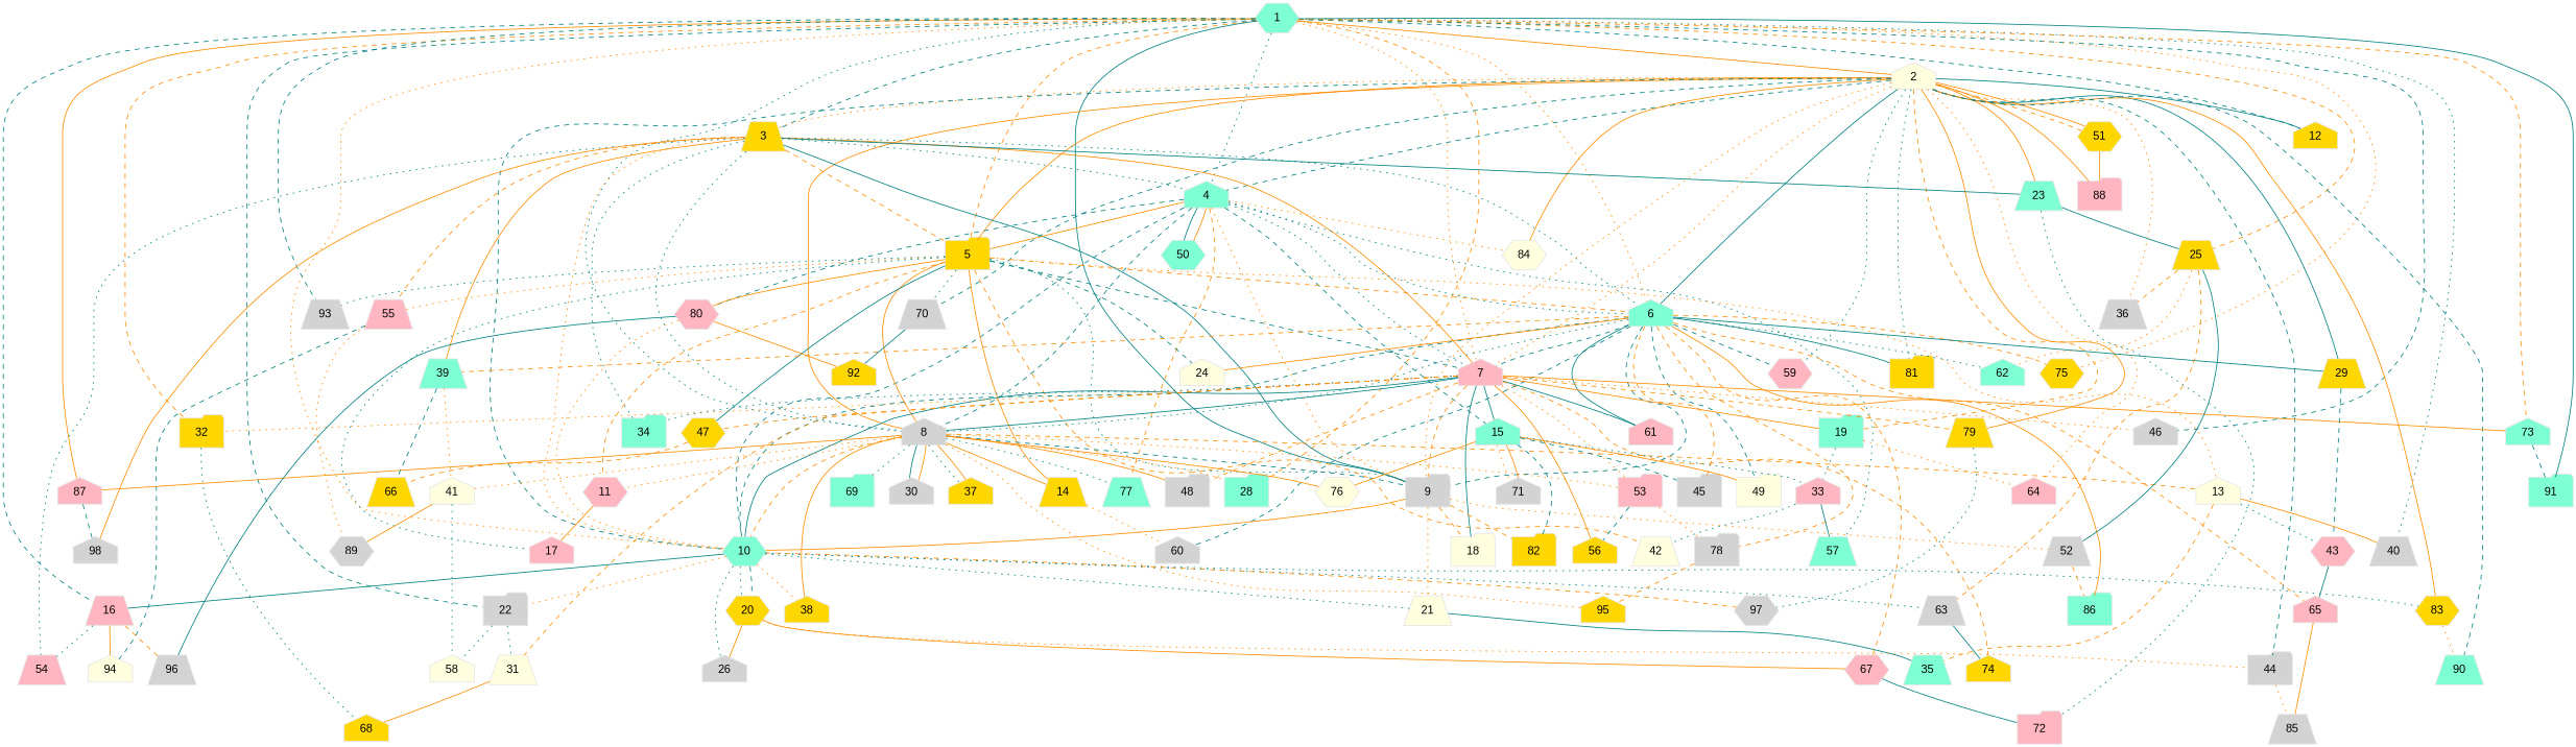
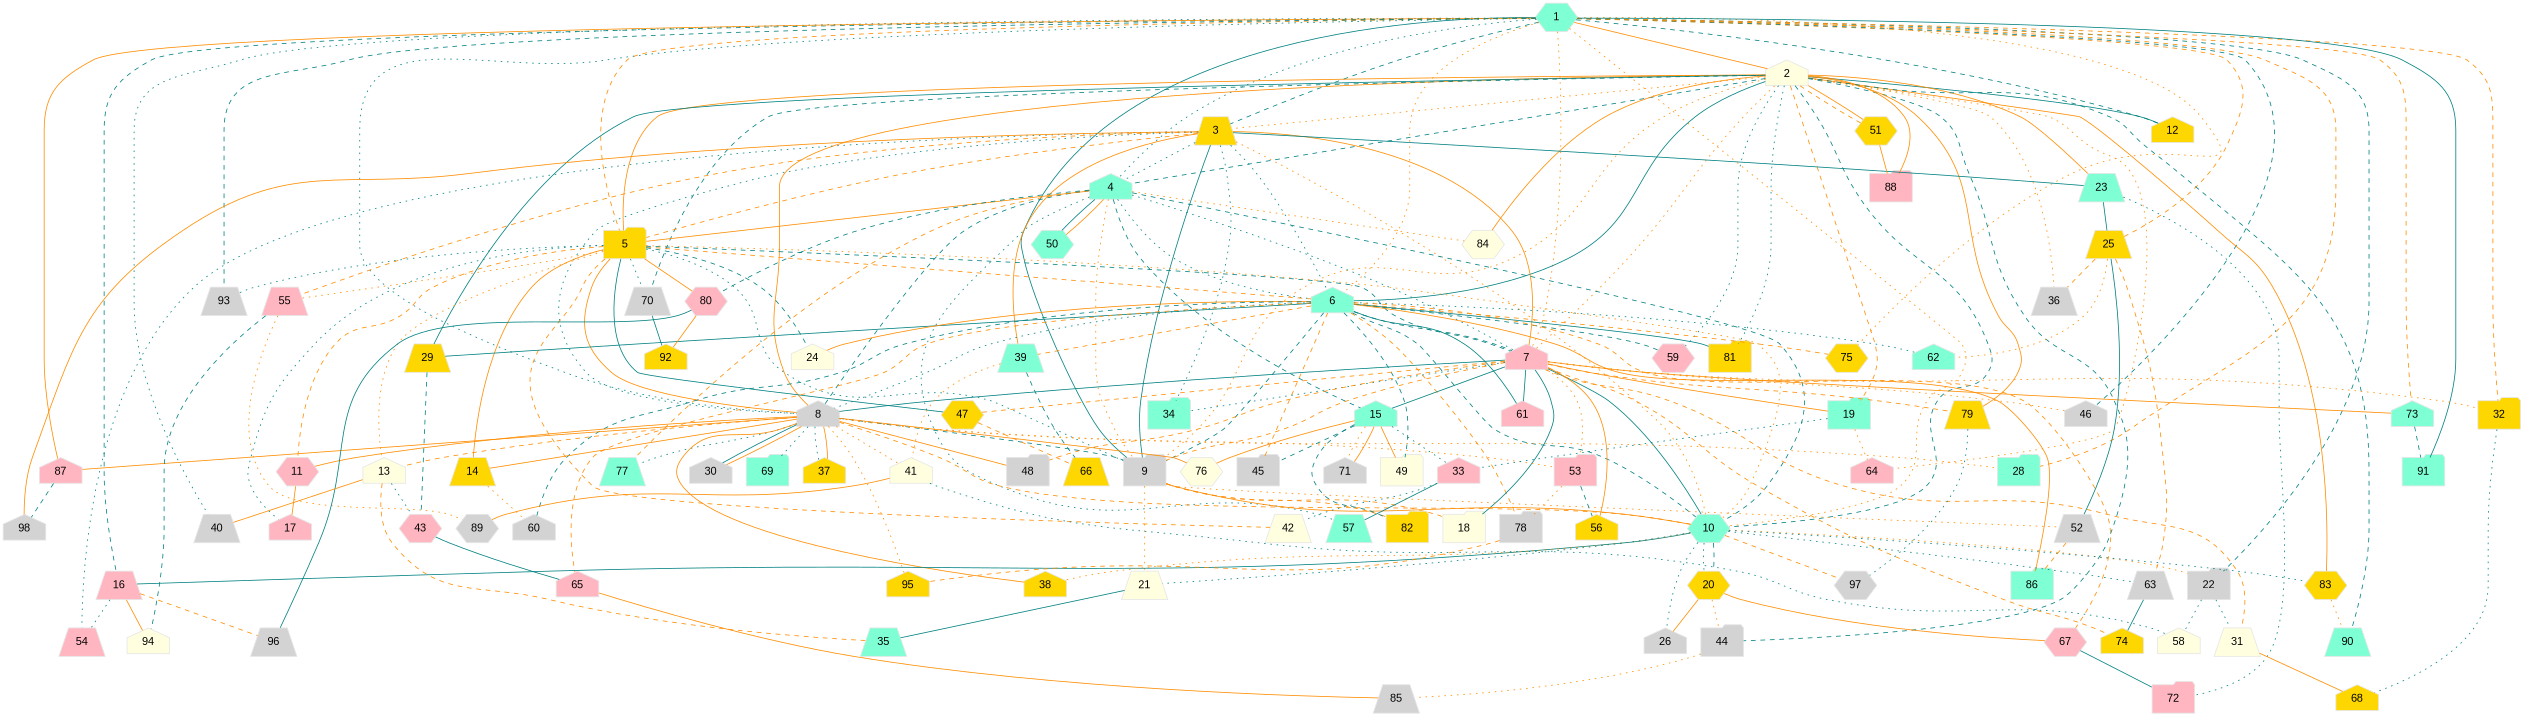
  graph {
    fontname="Liberation Sans"
    node [color=gray90 fillcolor=gold fontname="Liberation Sans" shape=house style=filled]
    edge [color=darkorange fontname="Liberation Sans" style=dotted]
    1 [fillcolor=aquamarine shape=hexagon]
    2 [fillcolor=lightyellow]
    3 [shape=trapezium]
    4 [fillcolor=aquamarine]
    5 [shape=folder]
    6 [fillcolor=aquamarine]
    7 [fillcolor=lightpink]
    8 [fillcolor=lightgrey]
    9 [fillcolor=lightgrey shape=folder]
    10 [fillcolor=aquamarine shape=hexagon]
    12
    16 [fillcolor=lightpink shape=trapezium]
    22 [fillcolor=lightgrey shape=folder]
    25 [shape=trapezium]
    28 [fillcolor=aquamarine shape=folder]
    32 [shape=folder]
    40 [fillcolor=lightgrey shape=trapezium]
    46 [fillcolor=lightgrey]
    73 [fillcolor=aquamarine]
    75 [shape=hexagon]
    87 [fillcolor=lightpink]
    91 [fillcolor=aquamarine shape=folder]
    93 [fillcolor=lightgrey shape=trapezium]
    19 [fillcolor=aquamarine shape=folder]
    23 [fillcolor=aquamarine shape=trapezium]
    29 [shape=trapezium]
    36 [fillcolor=lightgrey shape=trapezium]
    44 [fillcolor=lightgrey shape=folder]
    51 [shape=hexagon]
    59 [fillcolor=lightpink shape=hexagon]
    64 [fillcolor=lightpink]
    70 [fillcolor=lightgrey shape=trapezium]
    79 [shape=trapezium]
    81 [shape=folder]
    83 [shape=hexagon]
    84 [fillcolor=lightyellow shape=hexagon]
    88 [fillcolor=lightpink shape=folder]
    90 [fillcolor=aquamarine shape=trapezium]
    34 [fillcolor=aquamarine shape=folder]
    39 [fillcolor=aquamarine shape=trapezium]
    54 [fillcolor=lightpink shape=trapezium]
    55 [fillcolor=lightpink shape=trapezium]
    98 [fillcolor=lightgrey]
    15 [fillcolor=aquamarine]
    50 [fillcolor=aquamarine shape=hexagon]
    57 [fillcolor=aquamarine shape=trapezium]
    77 [fillcolor=aquamarine shape=trapezium]
    80 [fillcolor=lightpink shape=hexagon]
    11 [fillcolor=lightpink shape=hexagon]
    13 [fillcolor=lightyellow]
    14 [shape=trapezium]
    17 [fillcolor=lightpink]
    24 [fillcolor=lightyellow]
    42 [fillcolor=lightyellow shape=trapezium]
    47 [shape=hexagon]
    45 [fillcolor=lightgrey shape=folder]
    49 [fillcolor=lightyellow shape=folder]
    60 [fillcolor=lightgrey]
    61 [fillcolor=lightpink]
    62 [fillcolor=aquamarine]
    65 [fillcolor=lightpink]
    67 [fillcolor=lightpink shape=hexagon]
    78 [fillcolor=lightgrey shape=folder]
    86 [fillcolor=aquamarine shape=folder]
    18 [fillcolor=lightyellow shape=folder]
    31 [fillcolor=lightyellow shape=trapezium]
    48 [fillcolor=lightgrey shape=folder]
    53 [fillcolor=lightpink shape=folder]
    56
    74
    30 [fillcolor=lightgrey]
    37
    38
    41 [fillcolor=lightyellow]
    69 [fillcolor=aquamarine shape=folder]
    76 [fillcolor=lightyellow shape=hexagon]
    95
    21 [fillcolor=lightyellow shape=trapezium]
    52 [fillcolor=lightgrey shape=trapezium]
    82 [shape=folder]
    20 [shape=hexagon]
    26 [fillcolor=lightgrey]
    63 [fillcolor=lightgrey shape=trapezium]
    97 [fillcolor=lightgrey shape=hexagon]
    94 [fillcolor=lightyellow]
    96 [fillcolor=lightgrey shape=trapezium]
    58 [fillcolor=lightyellow]
    68
    33 [fillcolor=lightpink]
    72 [fillcolor=lightpink shape=folder]
    43 [fillcolor=lightpink shape=hexagon]
    85 [fillcolor=lightgrey shape=trapezium]
    92
    66 [shape=trapezium]
    89 [fillcolor=lightgrey shape=hexagon]
    71 [fillcolor=lightgrey]
    35 [fillcolor=aquamarine shape=trapezium]
    1 -- 2 [style=solid]
    1 -- 3 [color=teal style=dashed]
    1 -- 4 [color=teal]
    1 -- 5 [style=dashed]
    1 -- 6
    1 -- 7
    1 -- 8 [color=teal]
    1 -- 9 [color=teal style=solid]
    1 -- 10
    1 -- 12 [color=teal style=dashed]
    1 -- 16 [color=teal style=dashed]
    1 -- 22 [color=teal style=dashed]
    1 -- 25 [style=dashed]
    1 -- 28 [style=dashed]
    1 -- 32 [style=dashed]
    1 -- 40 [color=teal]
    1 -- 46 [color=teal style=dashed]
    1 -- 73 [style=dashed]
    1 -- 75
    1 -- 87 [style=solid]
    1 -- 91 [color=teal style=solid]
    1 -- 93 [color=teal style=dashed]
    2 -- 3
    2 -- 4 [color=teal style=dashed]
    2 -- 5 [style=solid]
    2 -- 6 [color=teal style=solid]
    2 -- 7
    2 -- 8 [style=solid]
    2 -- 9
    2 -- 10 [color=teal style=dashed]
    2 -- 12 [color=teal style=solid]
    2 -- 19 [style=dashed]
    2 -- 23 [style=solid]
    2 -- 29 [color=teal style=solid]
    2 -- 36
    2 -- 44 [color=teal style=dashed]
    2 -- 51 [style=dashed]
    2 -- 51 [style=solid]
    2 -- 59 [color=teal]
    2 -- 64
    2 -- 70 [color=teal style=dashed]
    2 -- 79 [style=solid]
    2 -- 81 [color=teal]
    2 -- 83 [style=solid]
    2 -- 84 [style=solid]
    2 -- 88 [style=solid]
    2 -- 90 [color=teal style=dashed]
    3 -- 4 [color=teal]
    3 -- 5 [style=dashed]
    3 -- 6 [color=teal]
    3 -- 7 [style=solid]
    3 -- 8 [color=teal]
    3 -- 9 [color=teal style=solid]
    3 -- 10
    3 -- 23 [color=teal style=solid]
    3 -- 34 [color=teal]
    3 -- 39 [style=solid]
    3 -- 54 [color=teal]
    3 -- 55 [style=dashed]
    3 -- 98 [style=solid]
    4 -- 5 [style=solid]
    4 -- 6 [color=teal]
    4 -- 7 [color=teal]
    4 -- 8 [color=teal style=dashed]
    4 -- 9
    4 -- 10 [color=teal style=dashed]
    4 -- 84
    4 -- 15 [color=teal style=dashed]
    4 -- 50 [color=teal style=solid]
    4 -- 50 [style=solid]
    4 -- 57 [color=teal]
    4 -- 77 [style=dashed]
    4 -- 80 [color=teal style=dashed]
    5 -- 6 [style=dashed]
    5 -- 7 [color=teal style=dashed]
    5 -- 8 [style=solid]
    5 -- 9 [color=teal]
-   80 -- 10
+   5 -- 10
    5 -- 93 [color=teal]
    5 -- 70 [color=teal]
    5 -- 55
    5 -- 80 [style=solid]
    5 -- 11 [style=dashed]
    5 -- 13
    5 -- 14 [style=solid]
    5 -- 17 [color=teal]
    5 -- 24 [color=teal style=dashed]
    5 -- 42 [style=dashed]
    5 -- 47 [color=teal style=solid]
    6 -- 7 [color=teal style=dashed]
    6 -- 8 [color=teal]
    6 -- 9 [color=teal style=dashed]
    6 -- 10 [color=teal style=dashed]
    6 -- 75 [style=dashed]
    6 -- 29 [color=teal style=solid]
    6 -- 59 [color=teal style=dashed]
    6 -- 81 [color=teal style=solid]
    6 -- 39 [style=dashed]
    6 -- 24 [style=solid]
    6 -- 45 [style=dashed]
    6 -- 49 [color=teal style=dashed]
    6 -- 60 [color=teal style=dashed]
    6 -- 61 [color=teal style=solid]
    6 -- 62 [color=teal]
    6 -- 65 [style=dashed]
    6 -- 67 [style=dashed]
    6 -- 78 [style=dashed]
    6 -- 86 [style=solid]
    7 -- 8 [color=teal style=solid]
    7 -- 9 [style=dashed]
    7 -- 10 [color=teal style=solid]
    7 -- 32
    7 -- 46
    7 -- 73 [style=solid]
    7 -- 19 [style=solid]
    7 -- 79 [style=dashed]
    7 -- 34 [color=teal]
    7 -- 15 [color=teal style=solid]
    7 -- 47 [style=dashed]
    7 -- 61 [color=teal style=solid]
    7 -- 18 [color=teal style=solid]
    7 -- 31 [style=dashed]
    7 -- 48 [style=dashed]
    7 -- 53
    7 -- 56 [style=solid]
    7 -- 74 [style=dashed]
    8 -- 9 [color=teal style=dashed]
    8 -- 10 [style=dashed]
    8 -- 28
    8 -- 87 [style=solid]
    8 -- 77 [color=teal]
-   8 -- 11
+   8 -- 11 [style=solid]
    8 -- 13 [style=dashed]
    8 -- 14 [style=solid]
    8 -- 48 [style=solid]
    8 -- 53
    8 -- 30 [color=teal style=solid]
    8 -- 30 [style=solid]
    8 -- 37 [color=teal]
    8 -- 37 [style=solid]
    8 -- 38 [style=solid]
    8 -- 41
    8 -- 69 [color=teal]
    8 -- 76 [style=solid]
    8 -- 95
    9 -- 10 [style=solid]
    9 -- 18 [style=dashed]
    9 -- 21
    9 -- 52
    9 -- 82 [style=dashed]
    10 -- 16 [color=teal style=solid]
    10 -- 22
    10 -- 83 [color=teal]
    10 -- 38
    10 -- 21 [color=teal]
    10 -- 20 [color=teal]
    10 -- 20 [color=teal style=dashed]
    10 -- 26 [color=teal]
    10 -- 63 [color=teal]
    10 -- 97 [style=dashed]
    16 -- 54 [color=teal]
    16 -- 94 [style=solid]
    16 -- 96 [style=dashed]
    22 -- 31 [color=teal]
    22 -- 58 [color=teal]
    25 -- 36 [style=dashed]
    25 -- 62
    25 -- 52 [color=teal style=solid]
    25 -- 63 [style=dashed]
    32 -- 68 [color=teal]
    73 -- 91 [color=teal style=dashed]
    87 -- 98 [color=teal style=dashed]
    19 -- 64
    19 -- 33 [color=teal]
    23 -- 25 [color=teal style=solid]
    23 -- 72 [color=teal]
    29 -- 43 [color=teal style=dashed]
    44 -- 85
    51 -- 88 [style=solid]
    70 -- 92 [color=teal style=solid]
    79 -- 97 [color=teal]
    83 -- 90
    39 -- 41
    39 -- 66 [color=teal style=dashed]
    55 -- 94 [color=teal style=dashed]
    55 -- 89
    15 -- 45 [color=teal style=dashed]
    15 -- 49 [style=solid]
    15 -- 76 [style=solid]
    15 -- 82 [color=teal style=dashed]
    15 -- 33 [color=teal]
    15 -- 71
    15 -- 71 [style=solid]
    80 -- 96 [color=teal style=solid]
    80 -- 92 [style=solid]
    11 -- 17 [style=solid]
    13 -- 40 [style=solid]
    13 -- 43 [color=teal]
    13 -- 35 [style=dashed]
    14 -- 60
    47 -- 66 [style=dashed]
    65 -- 85 [style=solid]
    67 -- 72 [color=teal style=solid]
    78 -- 95 [style=dashed]
    31 -- 68 [style=solid]
    53 -- 78
    53 -- 56 [color=teal style=dashed]
    41 -- 58 [color=teal]
    41 -- 89 [style=solid]
    21 -- 35 [color=teal style=solid]
    52 -- 86 [style=dashed]
    20 -- 44
    20 -- 67 [style=solid]
    20 -- 26 [style=solid]
    63 -- 74 [color=teal style=solid]
    33 -- 57 [color=teal style=solid]
    33 -- 42 [color=teal]
    43 -- 65 [color=teal style=solid]
  }
